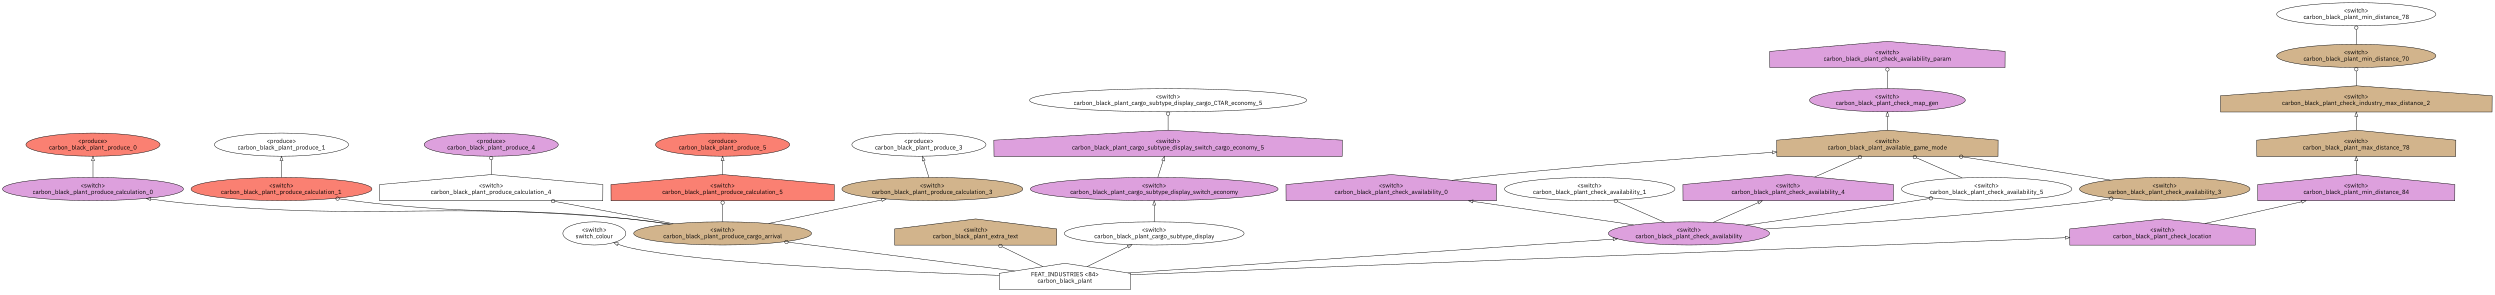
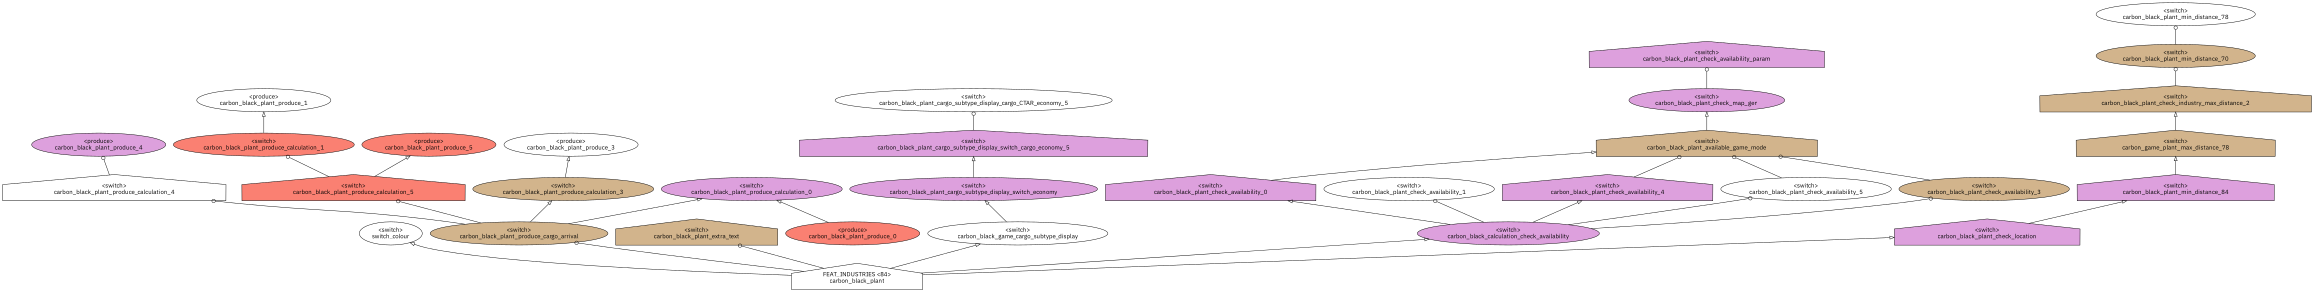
  digraph {
    fontname="IBM Plex Sans"
    rankdir=BT
    node [fillcolor=plum fontname="IBM Plex Sans" shape=ellipse style=filled]
    edge [arrowhead=onormal fontname="IBM Plex Sans"]
    n1 [fillcolor=white label="<switch>\nswitch_colour"]
    n2 [fillcolor=salmon label="<produce>\ncarbon_black_plant_produce_0"]
    n3 [label="<switch>\ncarbon_black_plant_produce_calculation_0"]
    n4 [fillcolor=white label="<produce>\ncarbon_black_plant_produce_1"]
    n5 [fillcolor=salmon label="<switch>\ncarbon_black_plant_produce_calculation_1"]
    n6 [label="<produce>\ncarbon_black_plant_produce_4"]
    n7 [fillcolor=white label="<switch>\ncarbon_black_plant_produce_calculation_4" shape=house]
    n8 [fillcolor=salmon label="<produce>\ncarbon_black_plant_produce_5"]
    n9 [fillcolor=salmon label="<switch>\ncarbon_black_plant_produce_calculation_5" shape=house]
    n10 [fillcolor=white label="<produce>\ncarbon_black_plant_produce_3"]
    n11 [fillcolor=tan label="<switch>\ncarbon_black_plant_produce_calculation_3"]
    n12 [fillcolor=tan label="<switch>\ncarbon_black_plant_produce_cargo_arrival"]
    n13 [fillcolor=tan label="<switch>\ncarbon_black_plant_extra_text" shape=house]
    n14 [fillcolor=white label="<switch>\ncarbon_black_plant_cargo_subtype_display_cargo_CTAR_economy_5"]
    n15 [label="<switch>\ncarbon_black_plant_cargo_subtype_display_switch_cargo_economy_5" shape=house]
    n16 [label="<switch>\ncarbon_black_plant_cargo_subtype_display_switch_economy"]
-   n17 [fillcolor=white label="<switch>\ncarbon_black_plant_cargo_subtype_display"]
+   n17 [fillcolor=white label="<switch>\ncarbon_black_game_cargo_subtype_display"]
    n18 [label="<switch>\ncarbon_black_plant_check_availability_param" shape=house]
    n19 [label="<switch>\ncarbon_black_plant_check_map_gen"]
    n20 [fillcolor=tan label="<switch>\ncarbon_black_plant_available_game_mode" shape=house]
    n21 [label="<switch>\ncarbon_black_plant_check_availability_0" shape=house]
    n22 [fillcolor=white label="<switch>\ncarbon_black_plant_check_availability_1"]
    n23 [label="<switch>\ncarbon_black_plant_check_availability_4" shape=house]
    n24 [fillcolor=white label="<switch>\ncarbon_black_plant_check_availability_5"]
    n25 [fillcolor=tan label="<switch>\ncarbon_black_plant_check_availability_3"]
-   n26 [label="<switch>\ncarbon_black_plant_check_availability"]
+   n26 [label="<switch>\ncarbon_black_calculation_check_availability"]
    n27 [fillcolor=white label="<switch>\ncarbon_black_plant_min_distance_78"]
    n28 [fillcolor=tan label="<switch>\ncarbon_black_plant_min_distance_70"]
    n29 [fillcolor=tan label="<switch>\ncarbon_black_plant_check_industry_max_distance_2" shape=house]
-   n30 [fillcolor=tan label="<switch>\ncarbon_black_plant_max_distance_78" shape=house]
+   n30 [fillcolor=tan label="<switch>\ncarbon_game_plant_max_distance_78" shape=house]
    n31 [label="<switch>\ncarbon_black_plant_min_distance_84" shape=house]
    n32 [label="<switch>\ncarbon_black_plant_check_location" shape=house]
    n33 [fillcolor=white label="FEAT_INDUSTRIES <84>\ncarbon_black_plant" shape=house]
-   n3 -> n2
+   n2 -> n3
    n5 -> n4
    n7 -> n6 [arrowhead=odot]
    n9 -> n8
    n11 -> n10
    n12 -> n3
-   n12 -> n5 [arrowhead=odot]
+   n9 -> n5 [arrowhead=odot]
    n12 -> n7 [arrowhead=odot]
    n12 -> n9 [arrowhead=odot]
    n12 -> n11
    n15 -> n14 [arrowhead=odot]
    n16 -> n15
    n17 -> n16
    n19 -> n18 [arrowhead=odot]
    n20 -> n19
    n21 -> n20
    n23 -> n20 [arrowhead=odot]
    n24 -> n20 [arrowhead=odot]
    n25 -> n20 [arrowhead=odot]
    n26 -> n21
    n26 -> n22 [arrowhead=odot]
    n26 -> n23
    n26 -> n24 [arrowhead=odot]
    n26 -> n25 [arrowhead=odot]
    n28 -> n27 [arrowhead=odot]
    n29 -> n28 [arrowhead=odot]
    n30 -> n29
    n31 -> n30
    n32 -> n31
    n33 -> n1
    n33 -> n12 [arrowhead=odot]
    n33 -> n13 [arrowhead=odot]
    n33 -> n17
    n33 -> n26
    n33 -> n32
  }
